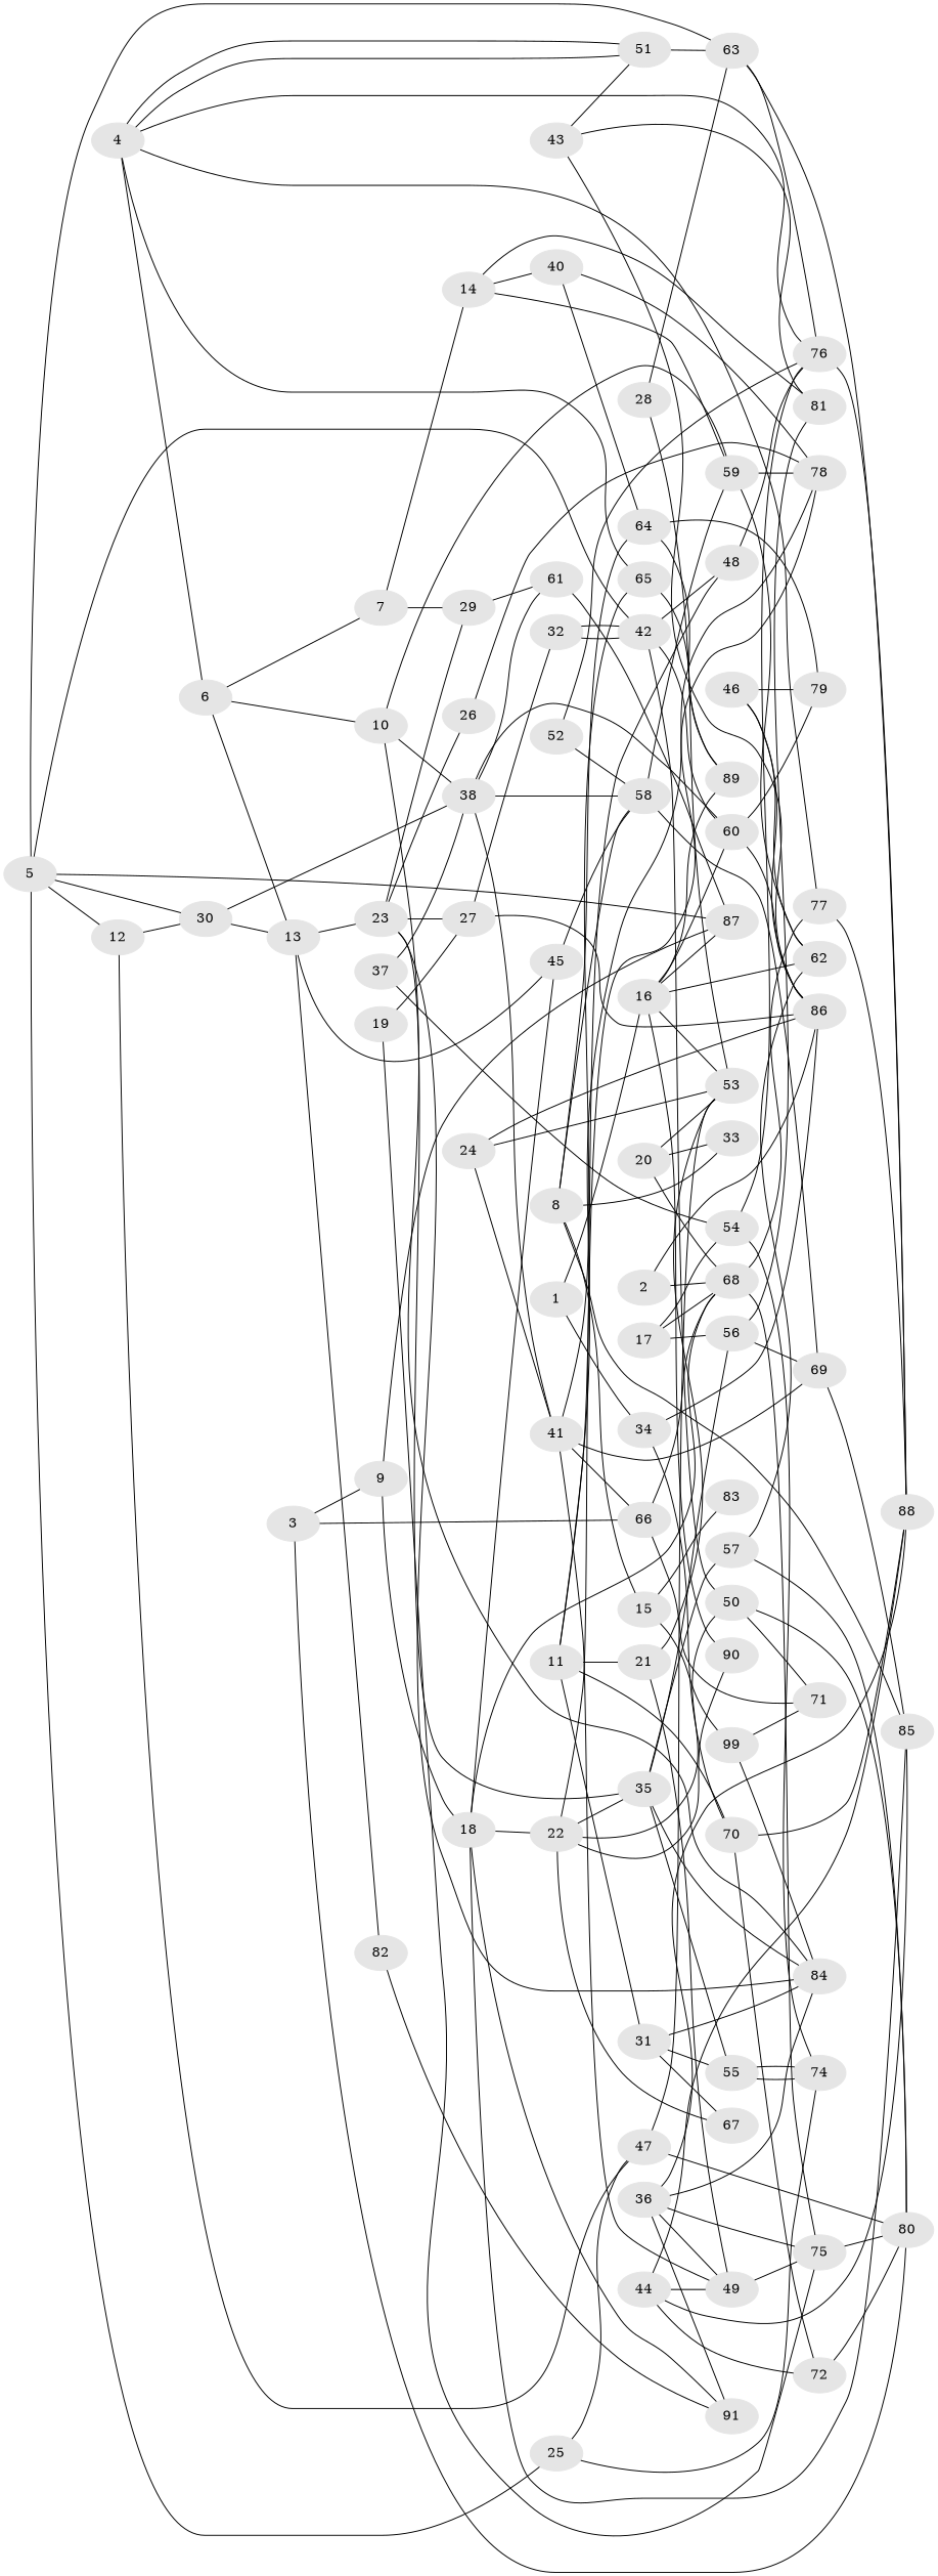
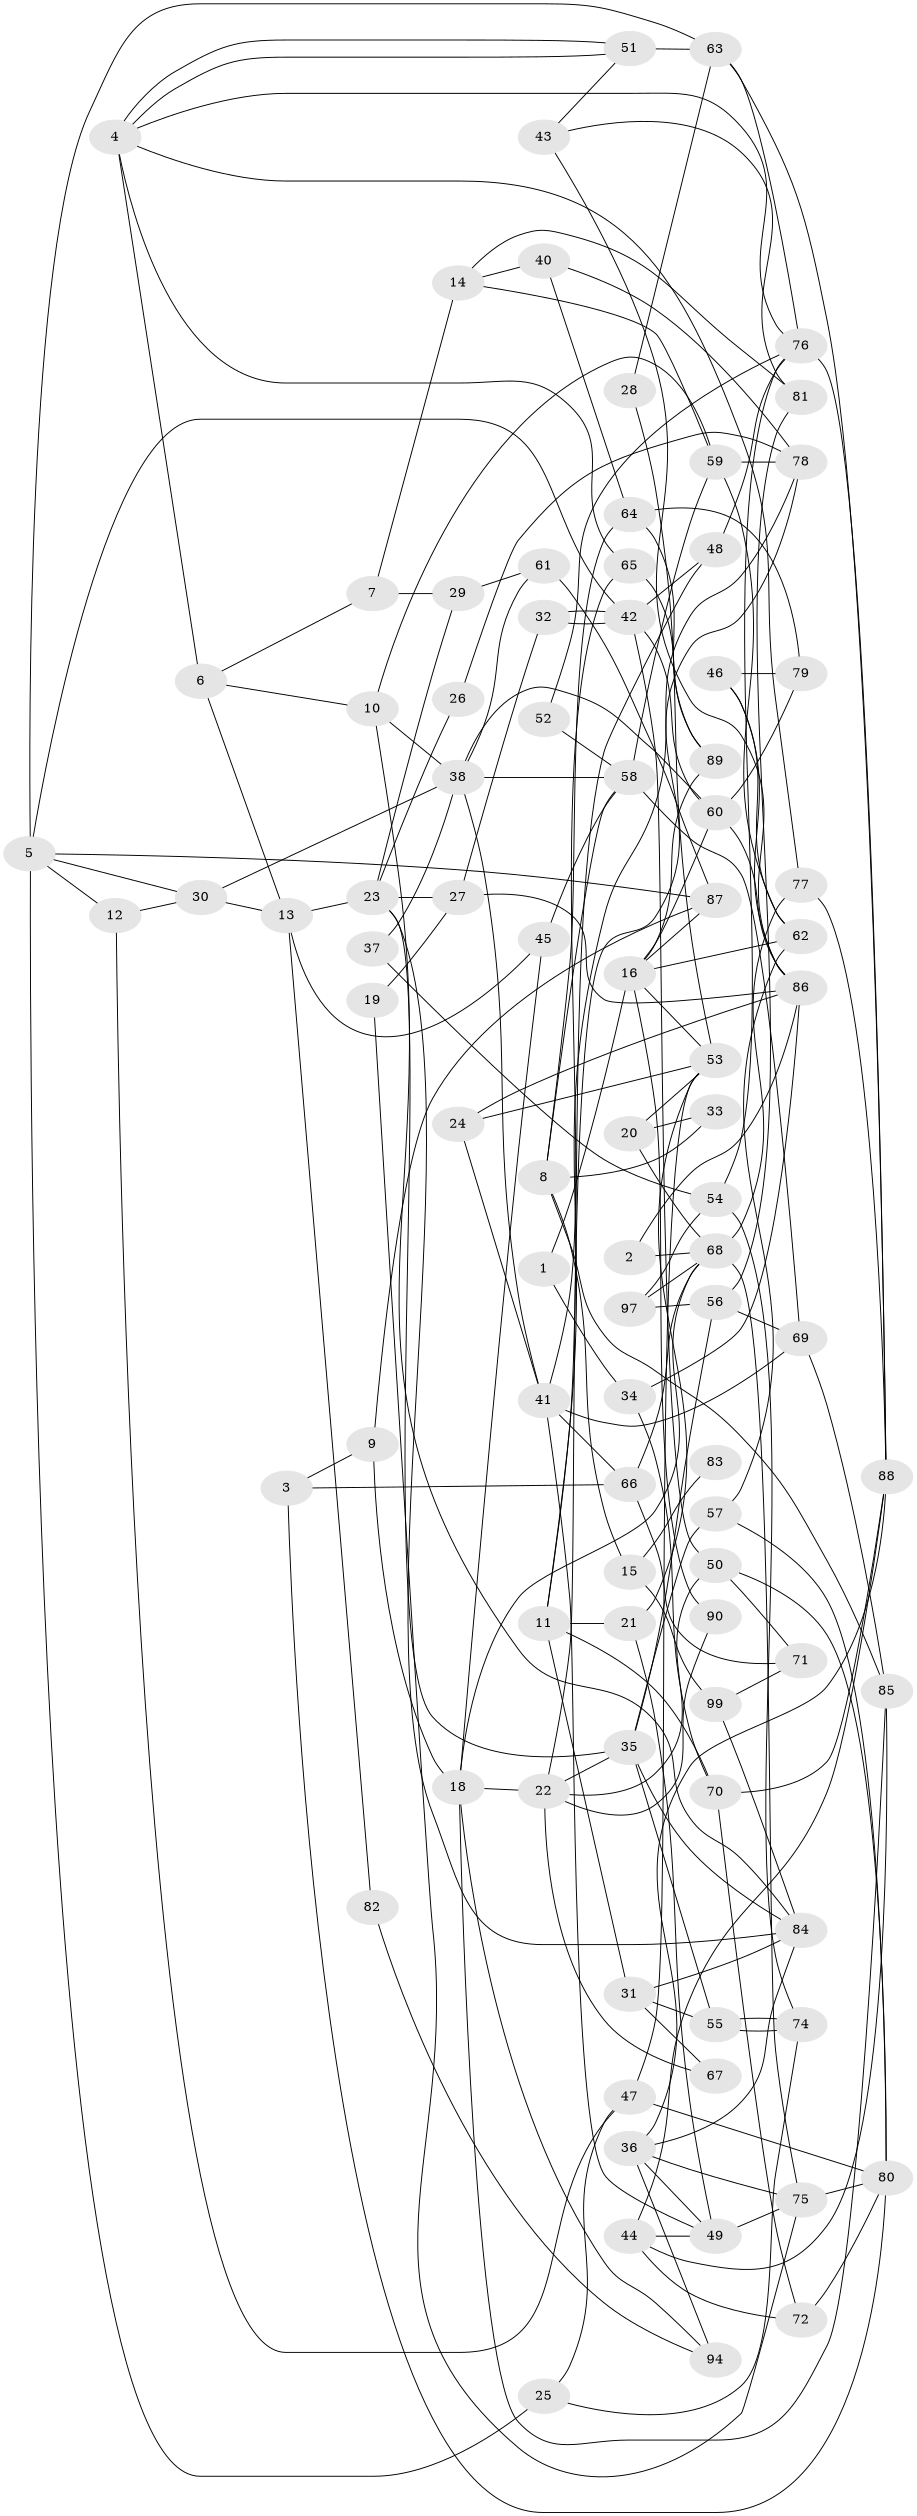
  graph {
    rankdir=LR
    node [color=gray90 style=filled]
    1
    16
    34
    13
    23
    45
    82
    87
    53
    60
    62
    89
    90
    86
    70
    2
    68
    77
    75
    3
    9
    66
    80
    18
    71
    4
    6
    51
    65
    76
    7
    10
    63
    88
    5
    12
    25
    30
    42
    47
    74
    38
    48
    50
    14
    29
    59
    84
    40
    81
    61
    8
    15
    33
    58
    64
    85
    n58 [label=99]
    83
    69
    79
    22
-   91
+   91 [label=94]
    41
    78
    11
    21
    31
    49
    67
    55
    72
    27
    35
    26
-   17
+   17 [label=97]
    54
    56
    19
    32
    20
    57
    24
    28
    36
    37
    43
    44
    46
    52
    1 -- 16
    1 -- 34
    16 -- 87
    16 -- 53
    16 -- 60
    16 -- 62
    16 -- 89
    16 -- 90
    34 -- 86
    34 -- 70
    13 -- 23
    13 -- 45
    13 -- 82
    23 -- 29
    23 -- 84
    23 -- 27
    23 -- 35
    23 -- 26
    45 -- 58
    82 -- 91
    60 -- 86
    60 -- 79
    70 -- 88
    70 -- 72
    2 -- 86
    2 -- 68
    68 -- 77
    68 -- 75
    77 -- 88
    75 -- 80
    3 -- 9
    3 -- 66
    3 -- 80
    9 -- 87
    9 -- 18
    66 -- 68
    66 -- 71
    18 -- 45
    18 -- 68
    18 -- 85
    18 -- 22
    18 -- 91
    4 -- 77
    4 -- 6
    4 -- 51
    4 -- 51
    4 -- 65
    4 -- 76
    6 -- 13
    6 -- 7
    6 -- 10
    51 -- 63
    65 -- 89
    76 -- 88
    7 -- 14
    7 -- 29
    10 -- 38
    10 -- 59
    10 -- 84
    63 -- 76
    63 -- 88
    5 -- 87
    5 -- 63
    5 -- 12
    5 -- 25
    5 -- 30
    5 -- 42
    12 -- 30
    12 -- 47
    25 -- 47
    25 -- 74
    30 -- 13
    30 -- 38
    42 -- 60
    42 -- 48
    42 -- 50
    47 -- 53
    47 -- 80
    38 -- 60
    38 -- 61
    38 -- 58
    38 -- 41
    48 -- 76
    50 -- 80
    50 -- 71
    14 -- 59
    14 -- 40
    14 -- 81
    29 -- 61
    59 -- 62
    59 -- 78
    40 -- 64
    40 -- 78
    61 -- 87
    8 -- 15
    8 -- 33
    8 -- 58
    8 -- 64
    8 -- 85
    15 -- n58
    15 -- 83
    58 -- 59
    58 -- 69
    64 -- 89
    64 -- 79
    n58 -- 71
    n58 -- 84
    69 -- 85
    22 -- 90
    22 -- 50
    22 -- 78
    22 -- 67
    22 -- 35
    41 -- 66
    41 -- 65
    41 -- 69
    41 -- 49
    11 -- 70
    11 -- 48
    11 -- 78
    11 -- 21
    11 -- 31
    21 -- 53
    21 -- 49
    31 -- 84
    31 -- 67
    31 -- 55
    49 -- 75
    55 -- 74
    55 -- 74
    72 -- 80
    27 -- 86
    27 -- 32
    35 -- 84
    35 -- 55
    35 -- 56
    35 -- 57
    26 -- 78
    17 -- 68
    17 -- 54
    17 -- 56
    54 -- 76
    54 -- 74
    56 -- 81
    56 -- 69
    19 -- 75
    19 -- 27
    32 -- 42
    32 -- 42
    20 -- 53
    20 -- 68
    20 -- 33
    57 -- 62
    57 -- 80
    24 -- 53
    24 -- 86
    24 -- 41
    28 -- 53
    28 -- 63
    36 -- 75
    36 -- 88
    36 -- 84
    36 -- 91
    36 -- 49
    37 -- 38
    37 -- 54
    43 -- 86
    43 -- 51
    43 -- 81
    44 -- 88
    44 -- 85
    44 -- 49
    44 -- 72
    46 -- 62
    46 -- 86
    46 -- 79
    52 -- 76
    52 -- 58
  }
